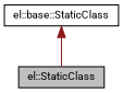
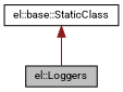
  digraph {
    fontname=Roboto
    node [color=black fontname=Roboto fontsize=10 shape=record style=filled]
-   n1 [fillcolor=grey75 fontcolor=black height=0.2 label="el::StaticClass" width=0.4]
+   n1 [fillcolor=grey75 fontcolor=black height=0.2 label="el::Loggers" width=0.4]
    n2 [fillcolor=white height=0.2 label="el::base::StaticClass" width=0.4]
    n2 -> n1 [color=firebrick4 dir=back fontname=Roboto fontsize=10 labelfontname=Helvetica labelfontsize=10 style=solid]
  }
